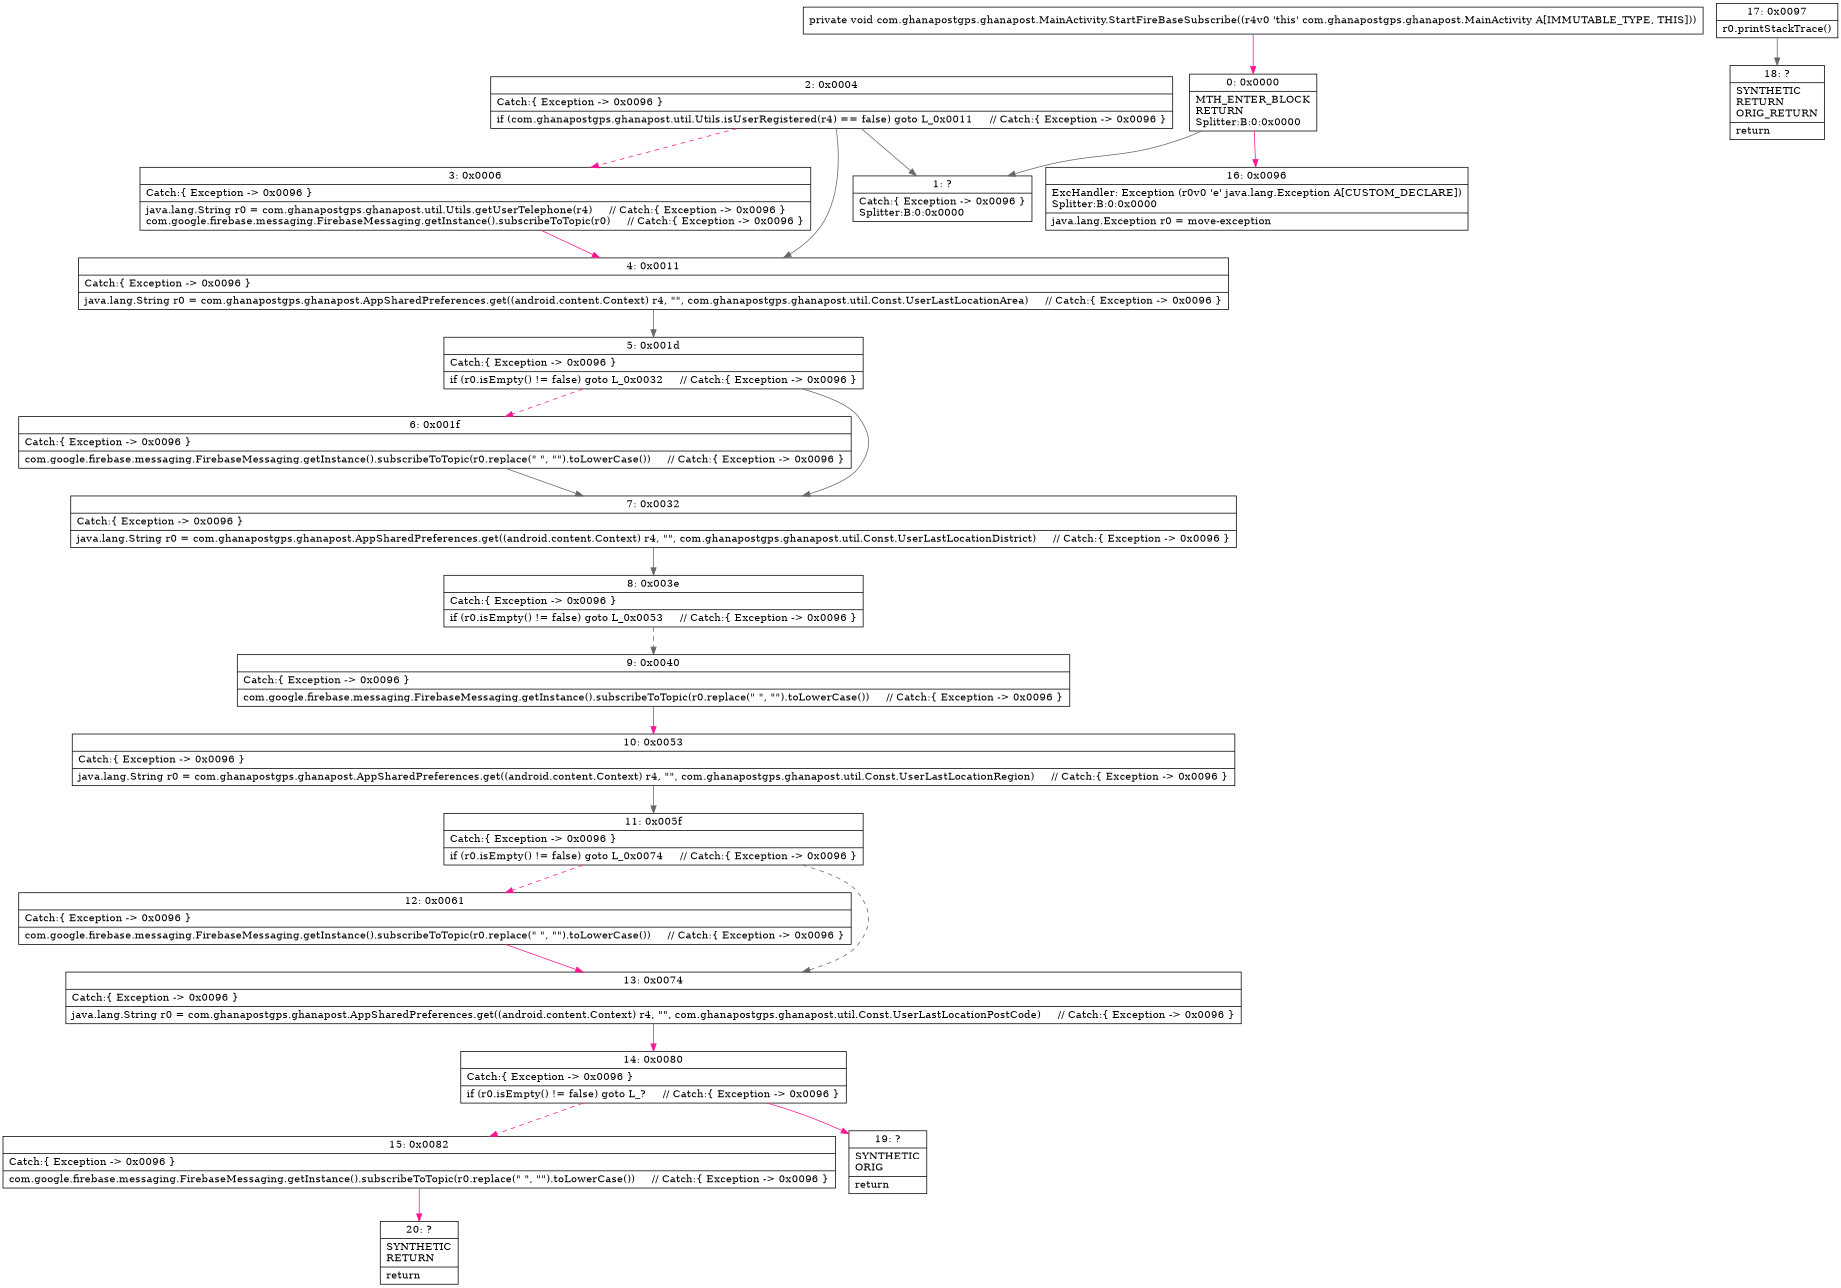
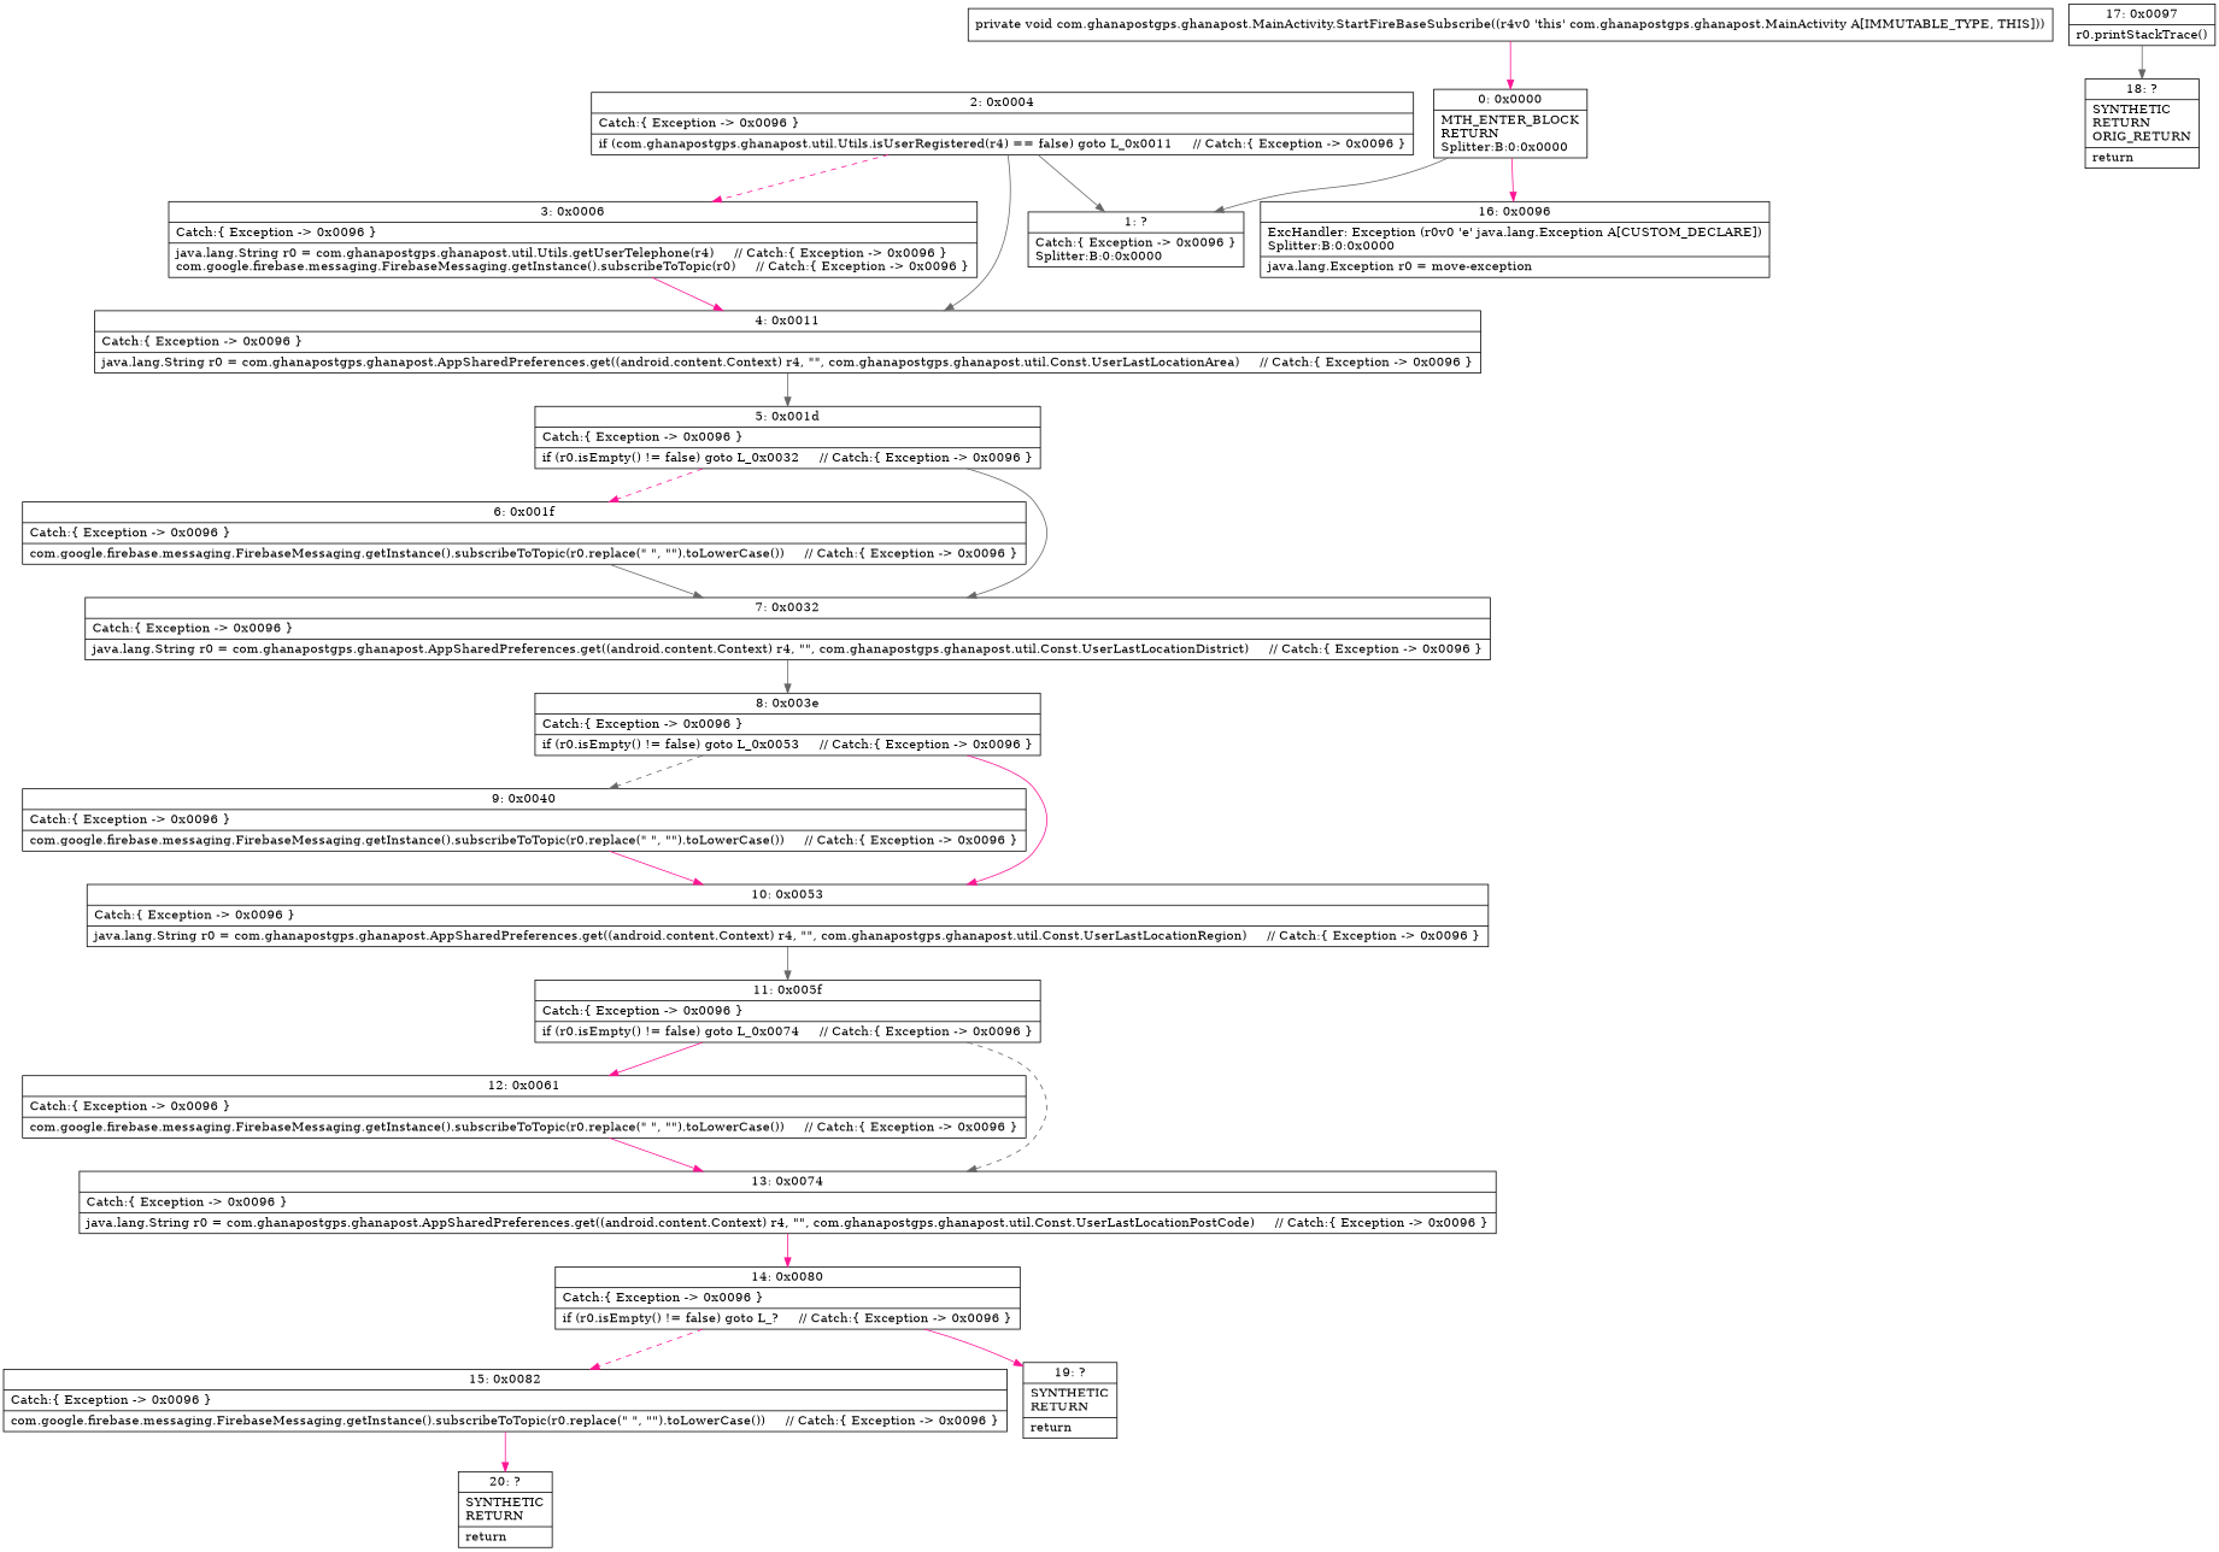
  digraph {
    node [shape=record]
    edge [color=deeppink]
    n1 [label="{0\:\ 0x0000|MTH_ENTER_BLOCK\lRETURN\lSplitter:B:0:0x0000\l}"]
    n2 [label="{1\:\ ?|Catch:\{ Exception \-\> 0x0096 \}\lSplitter:B:0:0x0000\l}"]
    n3 [label="{16\:\ 0x0096|ExcHandler: Exception (r0v0 'e' java.lang.Exception A[CUSTOM_DECLARE])\lSplitter:B:0:0x0000\l|java.lang.Exception r0 = move\-exception\l}"]
    n4 [label="{2\:\ 0x0004|Catch:\{ Exception \-\> 0x0096 \}\l|if (com.ghanapostgps.ghanapost.util.Utils.isUserRegistered(r4) == false) goto L_0x0011     \/\/ Catch:\{ Exception \-\> 0x0096 \}\l}"]
    n5 [label="{3\:\ 0x0006|Catch:\{ Exception \-\> 0x0096 \}\l|java.lang.String r0 = com.ghanapostgps.ghanapost.util.Utils.getUserTelephone(r4)     \/\/ Catch:\{ Exception \-\> 0x0096 \}\lcom.google.firebase.messaging.FirebaseMessaging.getInstance().subscribeToTopic(r0)     \/\/ Catch:\{ Exception \-\> 0x0096 \}\l}"]
    n6 [label="{4\:\ 0x0011|Catch:\{ Exception \-\> 0x0096 \}\l|java.lang.String r0 = com.ghanapostgps.ghanapost.AppSharedPreferences.get((android.content.Context) r4, \"\", com.ghanapostgps.ghanapost.util.Const.UserLastLocationArea)     \/\/ Catch:\{ Exception \-\> 0x0096 \}\l}"]
    n7 [label="{5\:\ 0x001d|Catch:\{ Exception \-\> 0x0096 \}\l|if (r0.isEmpty() != false) goto L_0x0032     \/\/ Catch:\{ Exception \-\> 0x0096 \}\l}"]
    n8 [label="{6\:\ 0x001f|Catch:\{ Exception \-\> 0x0096 \}\l|com.google.firebase.messaging.FirebaseMessaging.getInstance().subscribeToTopic(r0.replace(\" \", \"\").toLowerCase())     \/\/ Catch:\{ Exception \-\> 0x0096 \}\l}"]
    n9 [label="{7\:\ 0x0032|Catch:\{ Exception \-\> 0x0096 \}\l|java.lang.String r0 = com.ghanapostgps.ghanapost.AppSharedPreferences.get((android.content.Context) r4, \"\", com.ghanapostgps.ghanapost.util.Const.UserLastLocationDistrict)     \/\/ Catch:\{ Exception \-\> 0x0096 \}\l}"]
    n10 [label="{8\:\ 0x003e|Catch:\{ Exception \-\> 0x0096 \}\l|if (r0.isEmpty() != false) goto L_0x0053     \/\/ Catch:\{ Exception \-\> 0x0096 \}\l}"]
    n11 [label="{9\:\ 0x0040|Catch:\{ Exception \-\> 0x0096 \}\l|com.google.firebase.messaging.FirebaseMessaging.getInstance().subscribeToTopic(r0.replace(\" \", \"\").toLowerCase())     \/\/ Catch:\{ Exception \-\> 0x0096 \}\l}"]
    n12 [label="{10\:\ 0x0053|Catch:\{ Exception \-\> 0x0096 \}\l|java.lang.String r0 = com.ghanapostgps.ghanapost.AppSharedPreferences.get((android.content.Context) r4, \"\", com.ghanapostgps.ghanapost.util.Const.UserLastLocationRegion)     \/\/ Catch:\{ Exception \-\> 0x0096 \}\l}"]
    n13 [label="{11\:\ 0x005f|Catch:\{ Exception \-\> 0x0096 \}\l|if (r0.isEmpty() != false) goto L_0x0074     \/\/ Catch:\{ Exception \-\> 0x0096 \}\l}"]
    n14 [label="{12\:\ 0x0061|Catch:\{ Exception \-\> 0x0096 \}\l|com.google.firebase.messaging.FirebaseMessaging.getInstance().subscribeToTopic(r0.replace(\" \", \"\").toLowerCase())     \/\/ Catch:\{ Exception \-\> 0x0096 \}\l}"]
    n15 [label="{13\:\ 0x0074|Catch:\{ Exception \-\> 0x0096 \}\l|java.lang.String r0 = com.ghanapostgps.ghanapost.AppSharedPreferences.get((android.content.Context) r4, \"\", com.ghanapostgps.ghanapost.util.Const.UserLastLocationPostCode)     \/\/ Catch:\{ Exception \-\> 0x0096 \}\l}"]
    n16 [label="{14\:\ 0x0080|Catch:\{ Exception \-\> 0x0096 \}\l|if (r0.isEmpty() != false) goto L_?     \/\/ Catch:\{ Exception \-\> 0x0096 \}\l}"]
    n17 [label="{15\:\ 0x0082|Catch:\{ Exception \-\> 0x0096 \}\l|com.google.firebase.messaging.FirebaseMessaging.getInstance().subscribeToTopic(r0.replace(\" \", \"\").toLowerCase())     \/\/ Catch:\{ Exception \-\> 0x0096 \}\l}"]
-   n18 [label="{19\:\ ?|SYNTHETIC\lORIG\l|return\l}"]
+   n18 [label="{19\:\ ?|SYNTHETIC\lRETURN\l|return\l}"]
    n19 [label="{20\:\ ?|SYNTHETIC\lRETURN\l|return\l}"]
    n20 [label="{17\:\ 0x0097|r0.printStackTrace()\l}"]
    n21 [label="{18\:\ ?|SYNTHETIC\lRETURN\lORIG_RETURN\l|return\l}"]
    n22 [label="{private void com.ghanapostgps.ghanapost.MainActivity.StartFireBaseSubscribe((r4v0 'this' com.ghanapostgps.ghanapost.MainActivity A[IMMUTABLE_TYPE, THIS])) }"]
    n1 -> n2 [color=gray40]
    n1 -> n3
    n4 -> n2 [color=gray40]
    n4 -> n5 [style=dashed]
    n4 -> n6 [color=gray40]
    n5 -> n6
    n6 -> n7 [color=gray40]
    n7 -> n8 [style=dashed]
    n7 -> n9 [color=gray40]
    n8 -> n9 [color=gray40]
    n9 -> n10 [color=gray40]
    n10 -> n11 [color=gray40 style=dashed]
+   n10 -> n12
    n11 -> n12
    n12 -> n13 [color=gray40]
-   n13 -> n14 [style=dashed]
+   n13 -> n14 [style=solid]
    n13 -> n15 [color=gray40 style=dashed]
    n14 -> n15
    n15 -> n16
    n16 -> n17 [style=dashed]
    n16 -> n18
    n17 -> n19
    n20 -> n21 [color=gray40]
    n22 -> n1
  }
